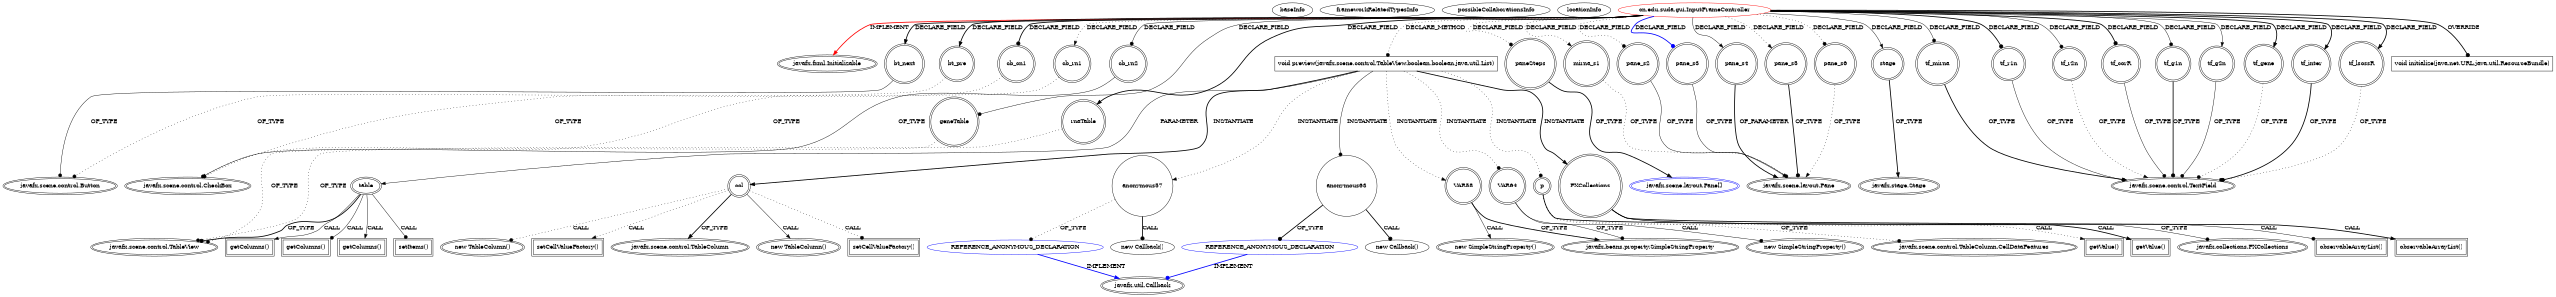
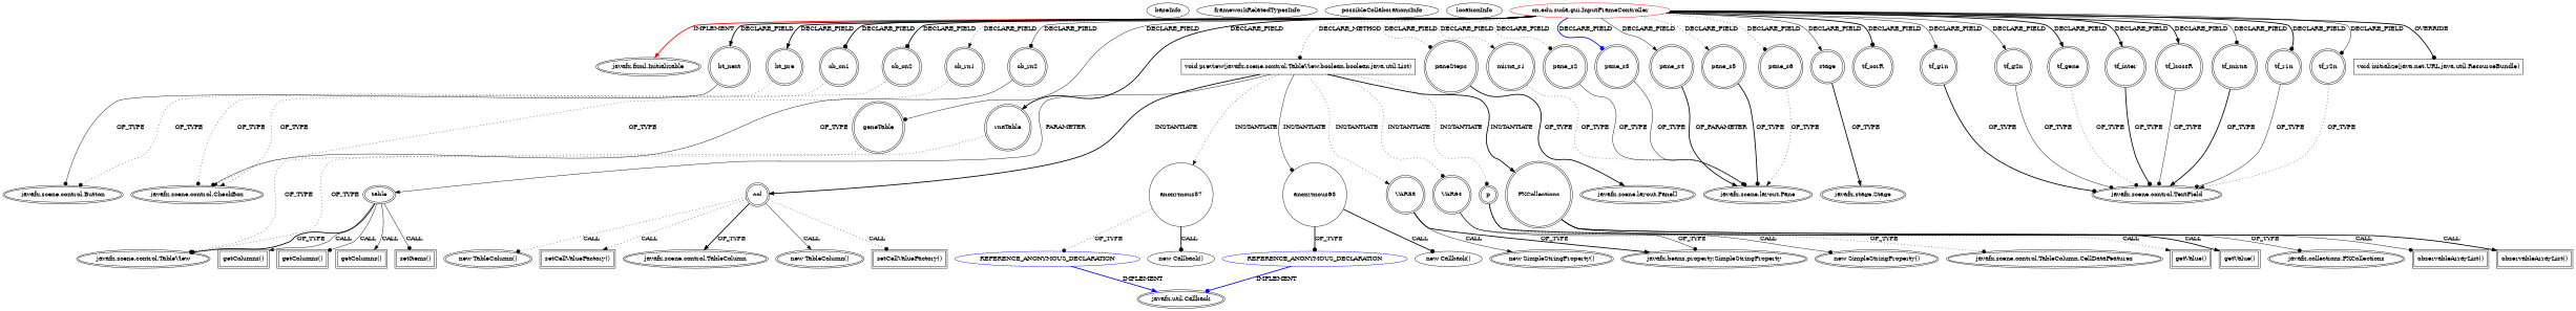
  digraph {
    node [isFrameworkType=true vertexType=FIELD_DECLARATION peripheries=2 shape=circle]
    edge [arrowhead=dot style=bold]
    baseInfo [category=extension_graph graphId=4812 isAnonymous=false possibleRelation=true isFrameworkType="" vertexType="" peripheries="" shape=""]
    frameworkRelatedTypesInfo [0="javafx.fxml.Initializable" isFrameworkType="" vertexType="" peripheries="" shape=""]
    possibleCollaborationsInfo [0="4812~CLIENT_METHOD_DECLARATION-INSTANTIATION-~javafx.fxml.Initializable ~javafx.util.Callback ~false~true" isFrameworkType="" vertexType="" peripheries="" shape=""]
    locationInfo [contextSignature=InputFrameController filePath="/wwtg99-POMA/POMA-master/src/cn/edu/suda/gui/InputFrameController.java" graphId=4812 projectName="wwtg99-POMA" isFrameworkType="" vertexType="" peripheries="" shape=""]
    n5 [color=red isFrameworkType=false label="cn.edu.suda.gui.InputFrameController" vertexType=ROOT_CLIENT_CLASS_DECLARATION peripheries="" shape=""]
    n6 [label="javafx.fxml.Initializable" vertexType=FRAMEWORK_INTERFACE_TYPE shape=""]
    n7 [label=bt_next]
    n8 [label=bt_pre]
    n9 [label=cb_cn1]
+   n10 [label=cb_cn2]
    n11 [label=cb_rn1]
    n12 [label=cb_rn2]
    n13 [label=geneTable]
    n14 [label=paneSteps]
    n15 [label=mirna_s1]
    n16 [label=pane_s2]
    n17 [label=pane_s3]
    n18 [label=pane_s4]
    n19 [label=pane_s5]
    n20 [label=pane_s6]
    n21 [label=rnaTable]
    n22 [label=stage]
    n23 [label=tf_corR]
    n24 [label=tf_g1n]
    n25 [label=tf_g2n]
    n26 [label=tf_gene]
    n27 [label=tf_inter]
    n28 [label=tf_lsossR]
    n29 [label=tf_mirna]
    n30 [label=tf_r1n]
    n31 [label=tf_r2n]
    n32 [isFrameworkType=false label="void initialize(java.net.URL,java.util.ResourceBundle)" shape=box vertexType=OVERRIDING_METHOD_DECLARATION peripheries=""]
    n33 [isFrameworkType=false label="void preview(javafx.scene.control.TableView,boolean,boolean,java.util.List)" shape=box vertexType=CLIENT_METHOD_DECLARATION peripheries=""]
    n34 [label="javafx.scene.control.Button" vertexType=FRAMEWORK_CLASS_TYPE shape=""]
    n35 [label="javafx.scene.control.CheckBox" vertexType=FRAMEWORK_CLASS_TYPE shape=""]
    n36 [label="javafx.scene.control.TableView" vertexType=FRAMEWORK_CLASS_TYPE shape=""]
-   n37 [label="javafx.scene.layout.Pane[]" vertexType=FRAMEWORK_CLASS_TYPE color=blue shape=""]
+   n37 [label="javafx.scene.layout.Pane[]" vertexType=FRAMEWORK_CLASS_TYPE shape=""]
    n38 [label="javafx.scene.layout.Pane" vertexType=FRAMEWORK_CLASS_TYPE shape=""]
    n39 [label="javafx.stage.Stage" vertexType=FRAMEWORK_CLASS_TYPE shape=""]
    n40 [label="javafx.scene.control.TextField" vertexType=FRAMEWORK_CLASS_TYPE shape=""]
    n41 [label=table vertexType=PARAMETER_DECLARATION shape=""]
    n42 [label=col vertexType=VARIABLE_EXPRESION]
    n43 [isFrameworkType=false label=anonymous57 vertexType=VARIABLE_EXPRESION peripheries=""]
    n44 [label=VAR58 vertexType=VARIABLE_EXPRESION]
    n45 [label=p vertexType=VARIABLE_EXPRESION]
    n46 [isFrameworkType=false label=anonymous63 vertexType=VARIABLE_EXPRESION peripheries=""]
    n47 [label=VAR64 vertexType=VARIABLE_EXPRESION]
    n48 [label=FXCollections vertexType=VARIABLE_EXPRESION]
    n49 [label="getColumns()" shape=box vertexType=INSIDE_CALL]
    n50 [label="getColumns()" shape=box vertexType=INSIDE_CALL]
    n51 [label="getColumns()" shape=box vertexType=INSIDE_CALL]
    n52 [label="setItems()" shape=box vertexType=INSIDE_CALL]
    n53 [label="javafx.scene.control.TableColumn" vertexType=FRAMEWORK_CLASS_TYPE shape=""]
    n54 [label="new TableColumn()" vertexType=CONSTRUCTOR_CALL shape=""]
    n55 [label="setCellValueFactory()" shape=box vertexType=INSIDE_CALL]
    n56 [label="new TableColumn()" vertexType=CONSTRUCTOR_CALL shape=""]
    n57 [label="setCellValueFactory()" shape=box vertexType=INSIDE_CALL]
    n58 [color=blue isFrameworkType=false label=REFERENCE_ANONYMOUS_DECLARATION vertexType=REFERENCE_ANONYMOUS_DECLARATION peripheries="" shape=""]
    n59 [isFrameworkType=false label="new Callback()" vertexType=CONSTRUCTOR_CALL peripheries="" shape=""]
    n60 [label="javafx.beans.property.SimpleStringProperty" vertexType=FRAMEWORK_CLASS_TYPE shape=""]
    n61 [label="new SimpleStringProperty()" vertexType=CONSTRUCTOR_CALL shape=""]
    n62 [label="javafx.scene.control.TableColumn.CellDataFeatures" vertexType=FRAMEWORK_CLASS_TYPE shape=""]
    n63 [label="getValue()" shape=box vertexType=INSIDE_CALL]
    n64 [label="getValue()" shape=box vertexType=INSIDE_CALL]
    n65 [color=blue isFrameworkType=false label=REFERENCE_ANONYMOUS_DECLARATION vertexType=REFERENCE_ANONYMOUS_DECLARATION peripheries="" shape=""]
    n66 [isFrameworkType=false label="new Callback()" vertexType=CONSTRUCTOR_CALL peripheries="" shape=""]
    n67 [label="new SimpleStringProperty()" vertexType=CONSTRUCTOR_CALL shape=""]
    n68 [label="javafx.collections.FXCollections" vertexType=FRAMEWORK_CLASS_TYPE shape=""]
    n69 [label="observableArrayList()" shape=box vertexType=INSIDE_CALL]
    n70 [label="observableArrayList()" shape=box vertexType=INSIDE_CALL]
    n71 [label="javafx.util.Callback" vertexType=FRAMEWORK_INTERFACE_TYPE shape=""]
    n5 -> n6 [arrowhead=normal color=red label=IMPLEMENT]
    n5 -> n7 [arrowhead=normal label=DECLARE_FIELD]
    n5 -> n8 [arrowhead=normal label=DECLARE_FIELD]
    n5 -> n9 [label=DECLARE_FIELD]
+   n5 -> n10 [label=DECLARE_FIELD]
    n5 -> n11 [arrowhead=normal label=DECLARE_FIELD style=dotted]
    n5 -> n12 [label=DECLARE_FIELD style=solid]
    n5 -> n13 [label=DECLARE_FIELD style=solid]
    n5 -> n14 [label=DECLARE_FIELD style=dotted]
    n5 -> n15 [arrowhead=normal label=DECLARE_FIELD style=dotted]
    n5 -> n16 [label=DECLARE_FIELD style=dotted]
    n5 -> n17 [color=blue label=DECLARE_FIELD]
    n5 -> n18 [arrowhead=normal label=DECLARE_FIELD style=solid]
    n5 -> n19 [arrowhead=normal label=DECLARE_FIELD style=dotted]
    n5 -> n20 [label=DECLARE_FIELD style=dotted]
    n5 -> n21 [arrowhead=normal label=DECLARE_FIELD]
    n5 -> n22 [arrowhead=normal label=DECLARE_FIELD style=solid]
    n5 -> n23 [label=DECLARE_FIELD]
    n5 -> n24 [label=DECLARE_FIELD style=solid]
    n5 -> n25 [arrowhead=normal label=DECLARE_FIELD style=solid]
    n5 -> n26 [arrowhead=normal label=DECLARE_FIELD]
    n5 -> n27 [arrowhead=normal label=DECLARE_FIELD]
    n5 -> n28 [arrowhead=normal label=DECLARE_FIELD]
    n5 -> n29 [label=DECLARE_FIELD style=solid]
    n5 -> n30 [label=DECLARE_FIELD]
    n5 -> n31 [label=DECLARE_FIELD style=solid]
    n5 -> n32 [label=OVERRIDE]
    n5 -> n33 [label=DECLARE_METHOD style=dotted]
    n7 -> n34 [label=OF_TYPE style=solid]
    n8 -> n34 [label=OF_TYPE style=dotted]
    n9 -> n35 [label=OF_TYPE style=dotted]
+   n10 -> n35 [arrowhead=normal label=OF_TYPE style=dotted]
    n11 -> n35 [arrowhead=normal label=OF_TYPE style=dotted]
    n12 -> n35 [label=OF_TYPE style=solid]
    n13 -> n36 [label=OF_TYPE style=dotted]
    n14 -> n37 [arrowhead=normal label=OF_TYPE]
    n15 -> n38 [label=OF_TYPE style=dotted]
    n16 -> n38 [arrowhead=normal label=OF_TYPE style=solid]
    n17 -> n38 [arrowhead=normal label=OF_TYPE style=solid]
    n18 -> n38 [arrowhead=normal label=OF_PARAMETER]
    n19 -> n38 [label=OF_TYPE]
    n20 -> n38 [arrowhead=normal label=OF_TYPE style=dotted]
    n21 -> n36 [label=OF_TYPE style=dotted]
    n22 -> n39 [arrowhead=normal label=OF_TYPE]
-   n23 -> n40 [label=OF_TYPE style=solid]
    n24 -> n40 [label=OF_TYPE]
    n25 -> n40 [label=OF_TYPE style=solid]
    n26 -> n40 [label=OF_TYPE style=dotted]
    n27 -> n40 [label=OF_TYPE]
-   n28 -> n40 [label=OF_TYPE style=dotted]
+   n28 -> n40 [label=OF_TYPE style=solid]
    n29 -> n40 [arrowhead=normal label=OF_TYPE]
    n30 -> n40 [label=OF_TYPE style=solid]
    n31 -> n40 [arrowhead=normal label=OF_TYPE style=dotted]
    n33 -> n41 [arrowhead=normal label=PARAMETER style=solid]
    n33 -> n42 [arrowhead=normal label=INSTANTIATE]
    n33 -> n43 [arrowhead=normal label=INSTANTIATE style=dotted]
    n33 -> n44 [arrowhead=normal label=INSTANTIATE style=dotted]
    n33 -> n45 [label=INSTANTIATE style=dotted]
    n33 -> n46 [label=INSTANTIATE style=solid]
    n33 -> n47 [label=INSTANTIATE style=dotted]
    n33 -> n48 [arrowhead=normal label=INSTANTIATE]
    n41 -> n36 [label=OF_TYPE]
    n41 -> n49 [arrowhead=normal label=CALL style=solid]
    n41 -> n50 [label=CALL style=solid]
    n41 -> n51 [arrowhead=normal label=CALL style=solid]
    n41 -> n52 [label=CALL style=solid]
    n42 -> n53 [arrowhead=normal label=OF_TYPE]
    n42 -> n54 [arrowhead=normal label=CALL style=solid]
    n42 -> n55 [label=CALL style=dotted]
    n42 -> n56 [label=CALL style=dotted]
    n42 -> n57 [arrowhead=normal label=CALL style=dotted]
    n43 -> n58 [label=OF_TYPE style=dotted]
    n43 -> n59 [label=CALL]
    n44 -> n60 [arrowhead=normal label=OF_TYPE]
    n44 -> n61 [arrowhead=normal label=CALL style=solid]
    n45 -> n62 [label=OF_TYPE style=dotted]
    n45 -> n63 [arrowhead=normal label=CALL style=dotted]
    n45 -> n64 [arrowhead=normal label=CALL]
    n46 -> n65 [label=OF_TYPE]
    n46 -> n66 [label=CALL]
    n47 -> n60 [label=OF_TYPE style=solid]
    n47 -> n67 [label=CALL style=solid]
    n48 -> n68 [label=OF_TYPE style=solid]
    n48 -> n69 [label=CALL style=solid]
    n48 -> n70 [arrowhead=normal label=CALL]
    n58 -> n71 [arrowhead=normal color=blue label=IMPLEMENT]
    n65 -> n71 [color=blue label=IMPLEMENT]
  }
